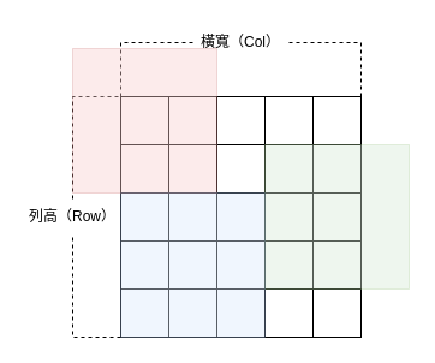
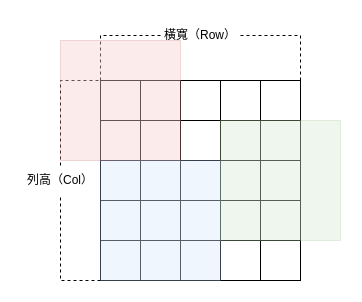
  <mxCell id="0" />
  <mxCell id="1" parent="0" />
  <mxCell id="2" value="" style="whiteSpace=wrap;html=1;aspect=fixed;" parent="1" vertex="1"><mxGeometry x="100" y="80" width="40" height="40" as="geometry" /></mxCell>
  <mxCell id="3" value="" style="whiteSpace=wrap;html=1;aspect=fixed;" parent="1" vertex="1"><mxGeometry x="140" y="80" width="40" height="40" as="geometry" /></mxCell>
  <mxCell id="4" value="" style="whiteSpace=wrap;html=1;aspect=fixed;" parent="1" vertex="1"><mxGeometry x="180" y="80" width="40" height="40" as="geometry" /></mxCell>
  <mxCell id="5" value="" style="whiteSpace=wrap;html=1;aspect=fixed;" parent="1" vertex="1"><mxGeometry x="220" y="80" width="40" height="40" as="geometry" /></mxCell>
  <mxCell id="6" value="" style="whiteSpace=wrap;html=1;aspect=fixed;" parent="1" vertex="1"><mxGeometry x="260" y="80" width="40" height="40" as="geometry" /></mxCell>
  <mxCell id="7" value="" style="whiteSpace=wrap;html=1;aspect=fixed;" parent="1" vertex="1"><mxGeometry x="100" y="120" width="40" height="40" as="geometry" /></mxCell>
  <mxCell id="8" value="" style="whiteSpace=wrap;html=1;aspect=fixed;" parent="1" vertex="1"><mxGeometry x="140" y="120" width="40" height="40" as="geometry" /></mxCell>
  <mxCell id="9" value="" style="whiteSpace=wrap;html=1;aspect=fixed;" parent="1" vertex="1"><mxGeometry x="180" y="120" width="40" height="40" as="geometry" /></mxCell>
  <mxCell id="10" value="" style="whiteSpace=wrap;html=1;aspect=fixed;" parent="1" vertex="1"><mxGeometry x="220" y="120" width="40" height="40" as="geometry" /></mxCell>
  <mxCell id="11" value="" style="whiteSpace=wrap;html=1;aspect=fixed;" parent="1" vertex="1"><mxGeometry x="260" y="120" width="40" height="40" as="geometry" /></mxCell>
  <mxCell id="12" value="" style="whiteSpace=wrap;html=1;aspect=fixed;" parent="1" vertex="1"><mxGeometry x="100" y="160" width="40" height="40" as="geometry" /></mxCell>
  <mxCell id="13" value="" style="whiteSpace=wrap;html=1;aspect=fixed;" parent="1" vertex="1"><mxGeometry x="180" y="160" width="40" height="40" as="geometry" /></mxCell>
  <mxCell id="14" value="" style="whiteSpace=wrap;html=1;aspect=fixed;" parent="1" vertex="1"><mxGeometry x="140" y="240" width="40" height="40" as="geometry" /></mxCell>
  <mxCell id="15" value="" style="whiteSpace=wrap;html=1;aspect=fixed;" parent="1" vertex="1"><mxGeometry x="140" y="200" width="40" height="40" as="geometry" /></mxCell>
  <mxCell id="16" value="" style="whiteSpace=wrap;html=1;aspect=fixed;" parent="1" vertex="1"><mxGeometry x="140" y="160" width="40" height="40" as="geometry" /></mxCell>
  <mxCell id="17" value="" style="whiteSpace=wrap;html=1;aspect=fixed;" parent="1" vertex="1"><mxGeometry x="100" y="240" width="40" height="40" as="geometry" /></mxCell>
  <mxCell id="18" value="" style="whiteSpace=wrap;html=1;aspect=fixed;" parent="1" vertex="1"><mxGeometry x="100" y="200" width="40" height="40" as="geometry" /></mxCell>
  <mxCell id="19" value="" style="whiteSpace=wrap;html=1;aspect=fixed;" parent="1" vertex="1"><mxGeometry x="220" y="200" width="40" height="40" as="geometry" /></mxCell>
  <mxCell id="20" value="" style="whiteSpace=wrap;html=1;aspect=fixed;" parent="1" vertex="1"><mxGeometry x="260" y="160" width="40" height="40" as="geometry" /></mxCell>
  <mxCell id="21" value="" style="whiteSpace=wrap;html=1;aspect=fixed;" parent="1" vertex="1"><mxGeometry x="220" y="160" width="40" height="40" as="geometry" /></mxCell>
  <mxCell id="22" value="" style="whiteSpace=wrap;html=1;aspect=fixed;" parent="1" vertex="1"><mxGeometry x="180" y="240" width="40" height="40" as="geometry" /></mxCell>
  <mxCell id="23" value="" style="whiteSpace=wrap;html=1;aspect=fixed;" parent="1" vertex="1"><mxGeometry x="180" y="200" width="40" height="40" as="geometry" /></mxCell>
  <mxCell id="24" value="" style="whiteSpace=wrap;html=1;aspect=fixed;" parent="1" vertex="1"><mxGeometry x="260" y="240" width="40" height="40" as="geometry" /></mxCell>
  <mxCell id="25" value="" style="whiteSpace=wrap;html=1;aspect=fixed;" parent="1" vertex="1"><mxGeometry x="220" y="240" width="40" height="40" as="geometry" /></mxCell>
  <mxCell id="26" value="" style="whiteSpace=wrap;html=1;aspect=fixed;" parent="1" vertex="1"><mxGeometry x="260" y="200" width="40" height="40" as="geometry" /></mxCell>
  <mxCell id="27" value="" style="endArrow=none;dashed=1;html=1;strokeWidth=1;rounded=0;exitX=0.5;exitY=0;exitDx=0;exitDy=0;startArrow=none;" parent="1" source="28" edge="1"><mxGeometry width="50" height="50" relative="1" as="geometry"><mxPoint x="50" y="250" as="sourcePoint" /><mxPoint x="100" y="80" as="targetPoint" /><Array as="points"><mxPoint x="60" y="80" /></Array></mxGeometry></mxCell>
- <mxCell id="28" value="列高（Row）" style="text;html=1;strokeColor=none;fillColor=none;align=center;verticalAlign=middle;whiteSpace=wrap;rounded=0;" parent="1" vertex="1"><mxGeometry x="20" y="165" width="80" height="30" as="geometry" /></mxCell>
+ <mxCell id="28" value="列高（Col）" style="text;html=1;strokeColor=none;fillColor=none;align=center;verticalAlign=middle;whiteSpace=wrap;rounded=0;" parent="1" vertex="1"><mxGeometry x="20" y="165" width="80" height="30" as="geometry" /></mxCell>
  <mxCell id="29" value="" style="endArrow=none;dashed=1;html=1;strokeWidth=1;rounded=0;exitX=0;exitY=1;exitDx=0;exitDy=0;" parent="1" source="17" target="28" edge="1"><mxGeometry width="50" height="50" relative="1" as="geometry"><mxPoint x="100" y="280" as="sourcePoint" /><mxPoint x="100" y="80" as="targetPoint" /><Array as="points"><mxPoint x="60" y="280" /></Array></mxGeometry></mxCell>
- <mxCell id="30" value="橫寬（Col）" style="text;html=1;strokeColor=none;fillColor=none;align=center;verticalAlign=middle;whiteSpace=wrap;rounded=0;" parent="1" vertex="1"><mxGeometry x="160" y="20" width="80" height="30" as="geometry" /></mxCell>
+ <mxCell id="30" value="橫寬（Row）" style="text;html=1;strokeColor=none;fillColor=none;align=center;verticalAlign=middle;whiteSpace=wrap;rounded=0;" parent="1" vertex="1"><mxGeometry x="160" y="20" width="80" height="30" as="geometry" /></mxCell>
  <mxCell id="31" value="" style="endArrow=none;dashed=1;html=1;strokeWidth=1;rounded=0;exitX=1;exitY=0.5;exitDx=0;exitDy=0;startArrow=none;entryX=1;entryY=0;entryDx=0;entryDy=0;" parent="1" source="30" target="6" edge="1"><mxGeometry width="50" height="50" relative="1" as="geometry"><mxPoint x="430" y="95" as="sourcePoint" /><mxPoint x="470" y="10" as="targetPoint" /><Array as="points"><mxPoint x="300" y="35" /></Array></mxGeometry></mxCell>
  <mxCell id="32" value="" style="endArrow=none;dashed=1;html=1;strokeWidth=1;rounded=0;exitX=0;exitY=0.5;exitDx=0;exitDy=0;startArrow=none;" parent="1" source="30" edge="1"><mxGeometry width="50" height="50" relative="1" as="geometry"><mxPoint x="40" y="20" as="sourcePoint" /><mxPoint x="100" y="80" as="targetPoint" /><Array as="points"><mxPoint x="100" y="35" /></Array></mxGeometry></mxCell>
  <mxCell id="33" value="" style="whiteSpace=wrap;html=1;aspect=fixed;fillColor=#f8cecc;strokeColor=#b85450;opacity=40;dashed=1;dashPattern=1 1;" parent="1" vertex="1"><mxGeometry x="60" y="40" width="120" height="120" as="geometry" /></mxCell>
  <mxCell id="34" value="" style="whiteSpace=wrap;html=1;aspect=fixed;fillColor=#d5e8d4;strokeColor=#82b366;opacity=40;dashed=1;dashPattern=1 1;" parent="1" vertex="1"><mxGeometry x="220" y="120" width="120" height="120" as="geometry" /></mxCell>
  <mxCell id="35" value="" style="whiteSpace=wrap;html=1;aspect=fixed;fillColor=#dae8fc;strokeColor=#6c8ebf;opacity=40;dashed=1;dashPattern=1 1;" parent="1" vertex="1"><mxGeometry x="100" y="160" width="120" height="120" as="geometry" /></mxCell>
